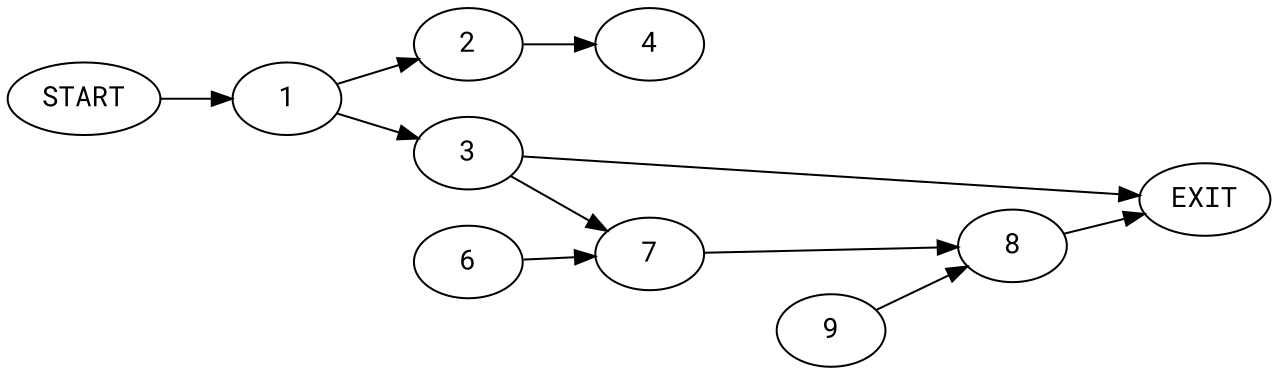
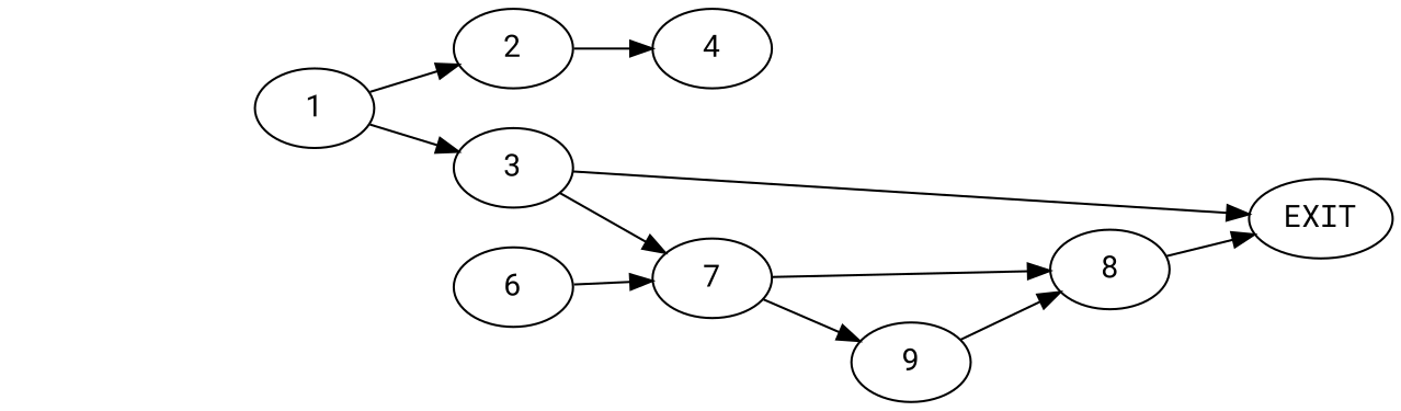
  digraph {
    fontname="Roboto Mono"
    rankdir=LR
    node [fontname="Roboto Mono"]
    edge [fontname="Roboto Mono"]
-   n1 [label=START]
    1
    2
    3
    n5 [label=EXIT]
    4
    7
    6
    8
    9
-   n1 -> 1
    1 -> 2
    1 -> 3
    2 -> 4
    3 -> n5
    3 -> 7
    7 -> 8
+   7 -> 9
    6 -> 7
    8 -> n5
    9 -> 8
  }
